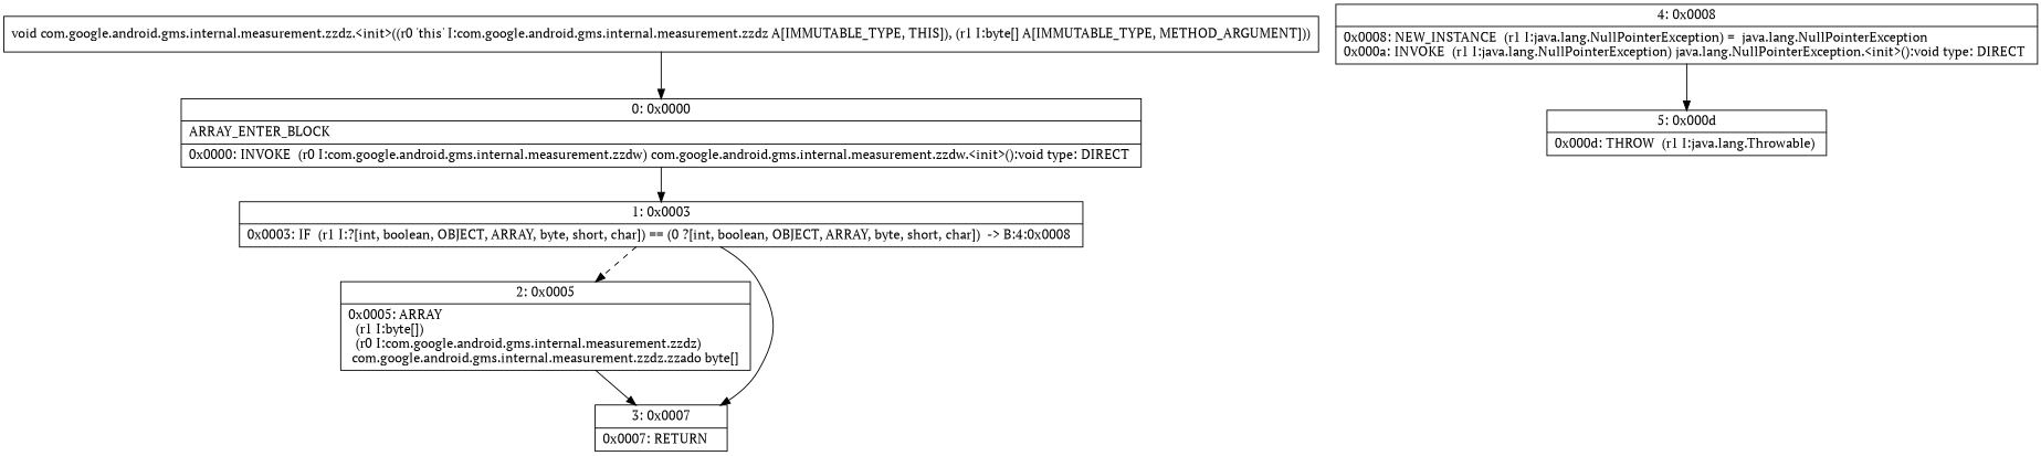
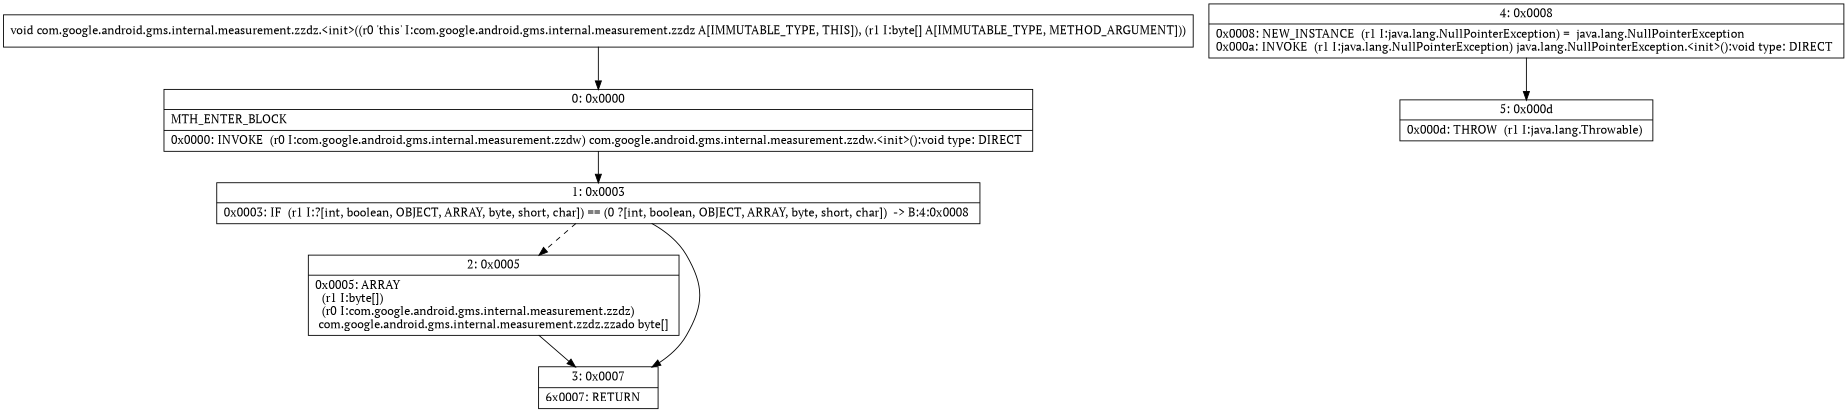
  digraph {
    fontname="PT Serif"
    node [fontname="PT Serif" shape=record]
    edge [fontname="PT Serif"]
-   n1 [label="{0\:\ 0x0000|ARRAY_ENTER_BLOCK\l|0x0000: INVOKE  (r0 I:com.google.android.gms.internal.measurement.zzdw) com.google.android.gms.internal.measurement.zzdw.\<init\>():void type: DIRECT \l}"]
+   n1 [label="{0\:\ 0x0000|MTH_ENTER_BLOCK\l|0x0000: INVOKE  (r0 I:com.google.android.gms.internal.measurement.zzdw) com.google.android.gms.internal.measurement.zzdw.\<init\>():void type: DIRECT \l}"]
    n2 [label="{1\:\ 0x0003|0x0003: IF  (r1 I:?[int, boolean, OBJECT, ARRAY, byte, short, char]) == (0 ?[int, boolean, OBJECT, ARRAY, byte, short, char])  \-\> B:4:0x0008 \l}"]
    n3 [label="{2\:\ 0x0005|0x0005: ARRAY  \l  (r1 I:byte[])\l  (r0 I:com.google.android.gms.internal.measurement.zzdz)\l com.google.android.gms.internal.measurement.zzdz.zzado byte[] \l}"]
-   n4 [label="{3\:\ 0x0007|0x0007: RETURN   \l}"]
+   n4 [label="{3\:\ 0x0007|6x0007: RETURN   \l}"]
    n5 [label="{4\:\ 0x0008|0x0008: NEW_INSTANCE  (r1 I:java.lang.NullPointerException) =  java.lang.NullPointerException \l0x000a: INVOKE  (r1 I:java.lang.NullPointerException) java.lang.NullPointerException.\<init\>():void type: DIRECT \l}"]
    n6 [label="{5\:\ 0x000d|0x000d: THROW  (r1 I:java.lang.Throwable) \l}"]
    n7 [label="{void com.google.android.gms.internal.measurement.zzdz.\<init\>((r0 'this' I:com.google.android.gms.internal.measurement.zzdz A[IMMUTABLE_TYPE, THIS]), (r1 I:byte[] A[IMMUTABLE_TYPE, METHOD_ARGUMENT])) }"]
    n1 -> n2
    n2 -> n3 [style=dashed]
    n2 -> n4
    n3 -> n4
    n5 -> n6
    n7 -> n1
  }
